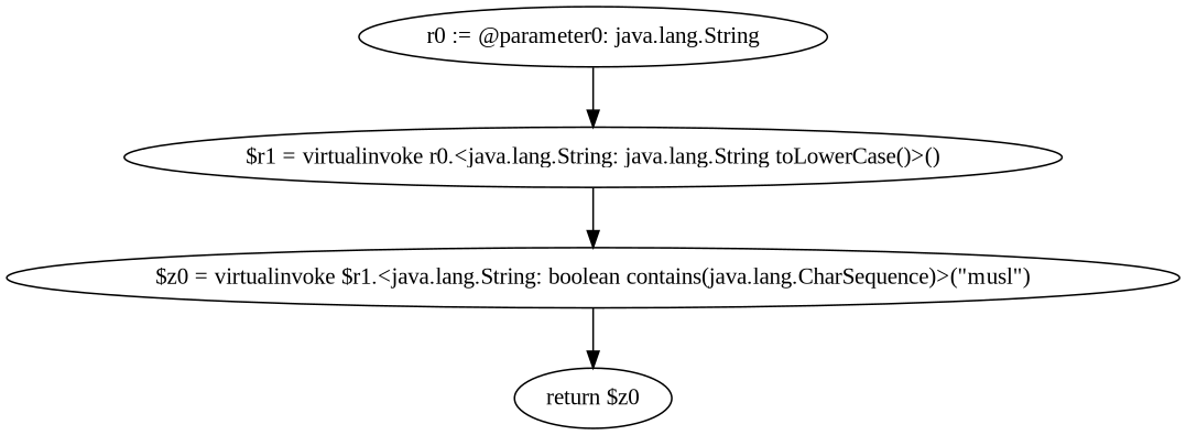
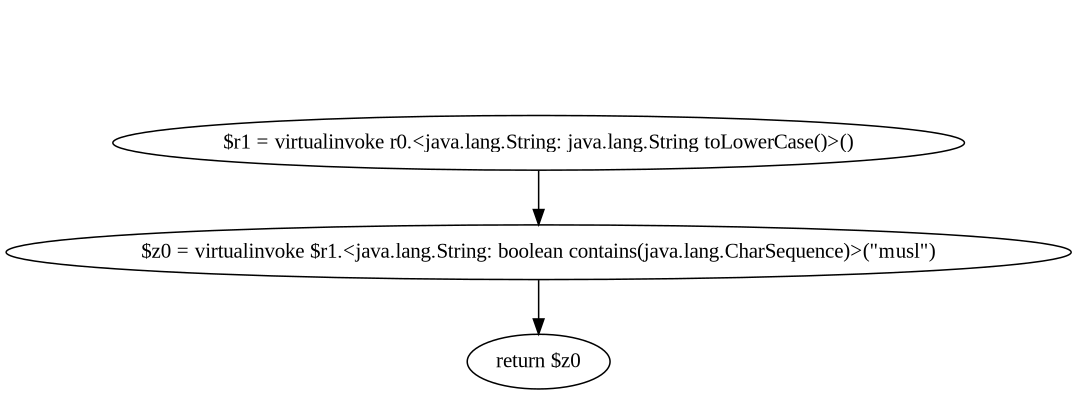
  digraph {
    fontname="Liberation Serif"
    node [fontname="Liberation Serif"]
    edge [fontname="Liberation Serif"]
-   "r0 := @parameter0: java.lang.String"
    "$r1 = virtualinvoke r0.<java.lang.String: java.lang.String toLowerCase()>()"
    "$z0 = virtualinvoke $r1.<java.lang.String: boolean contains(java.lang.CharSequence)>(\"musl\")"
    "return $z0"
-   "r0 := @parameter0: java.lang.String" -> "$r1 = virtualinvoke r0.<java.lang.String: java.lang.String toLowerCase()>()"
    "$r1 = virtualinvoke r0.<java.lang.String: java.lang.String toLowerCase()>()" -> "$z0 = virtualinvoke $r1.<java.lang.String: boolean contains(java.lang.CharSequence)>(\"musl\")"
    "$z0 = virtualinvoke $r1.<java.lang.String: boolean contains(java.lang.CharSequence)>(\"musl\")" -> "return $z0"
  }
